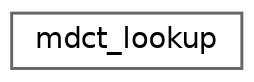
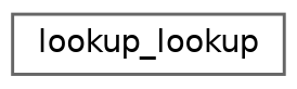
  digraph {
    rankdir=LR
-   n1 [color=gray40 fillcolor=white fontname=Helvetica fontsize=10 height=0.2 label=mdct_lookup shape=record style=filled width=0.4]
+   n1 [color=gray40 fillcolor=white fontname=Helvetica fontsize=10 height=0.2 label=lookup_lookup shape=record style=filled width=0.4]
  }
